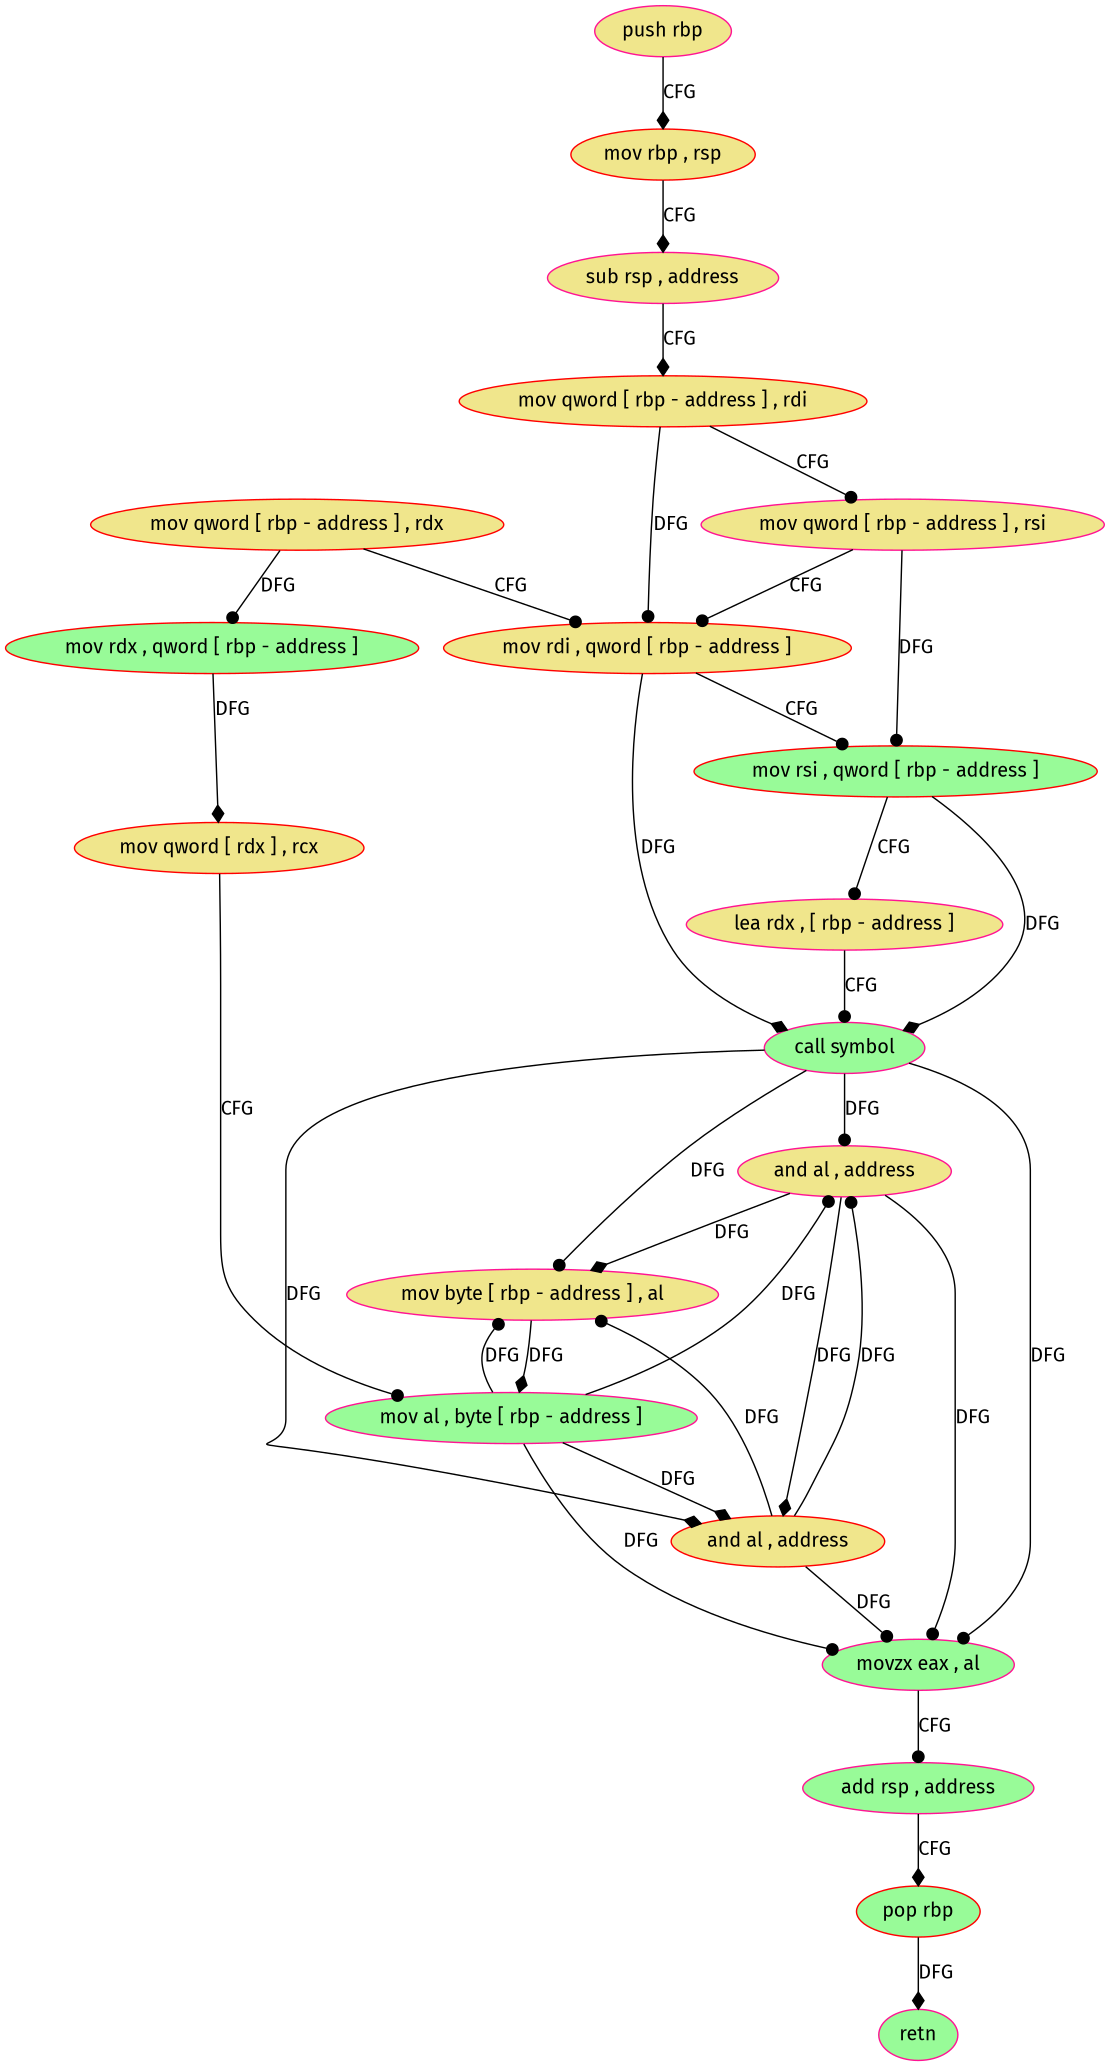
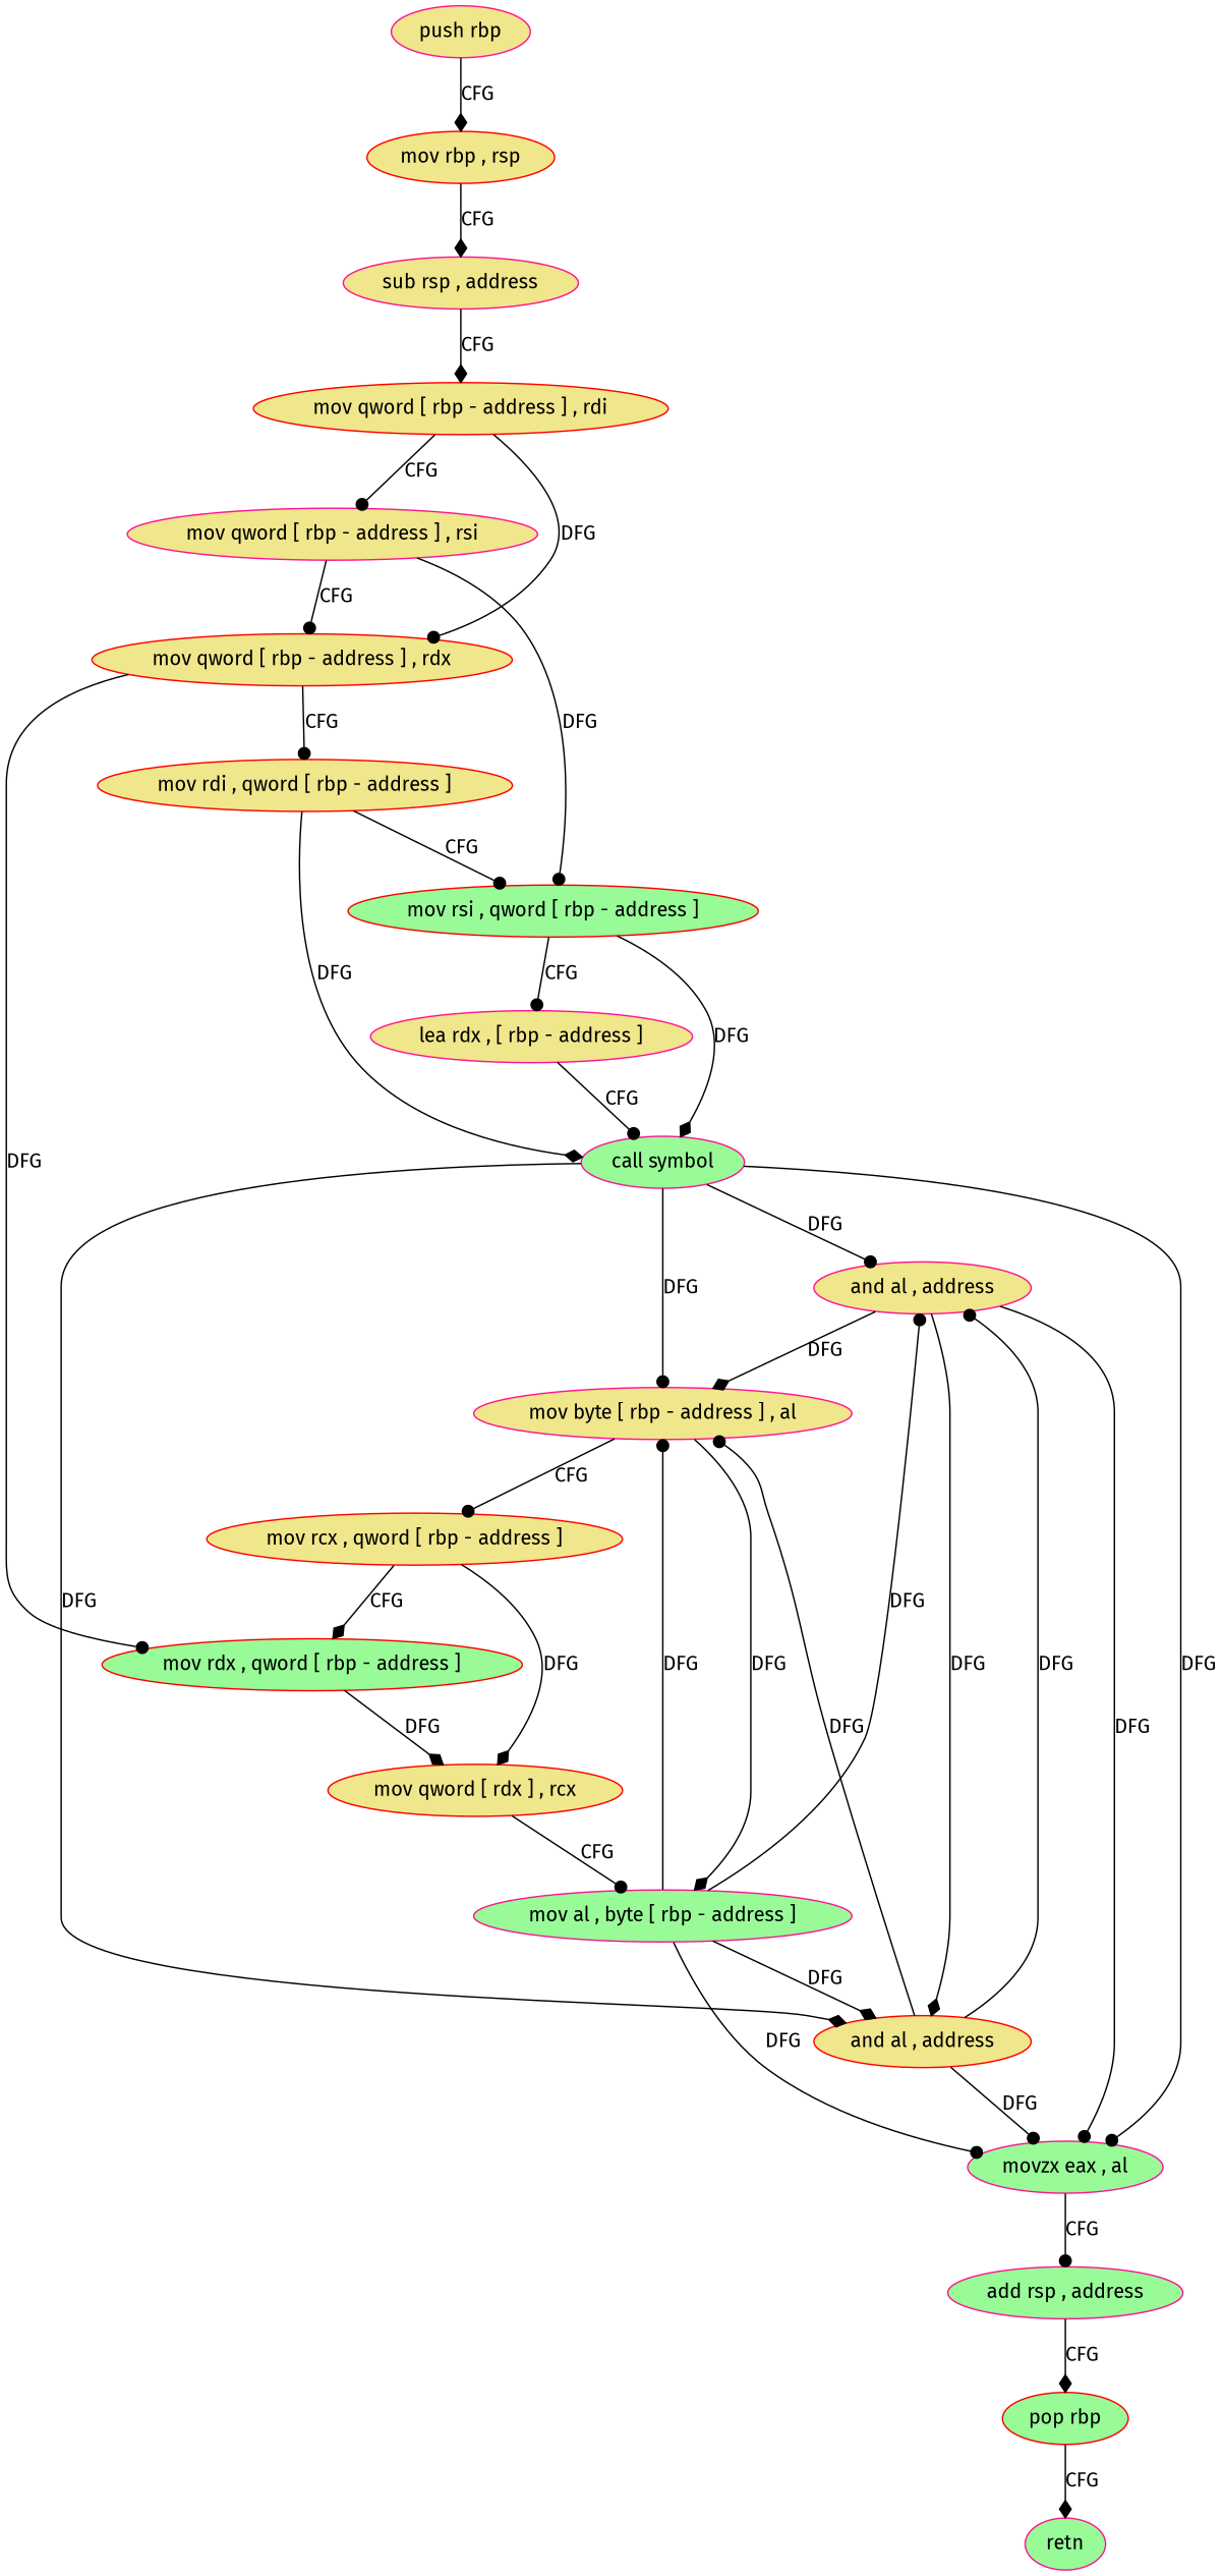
  digraph {
    fontname="Fira Sans"
    node [color=deeppink fillcolor=khaki fontname="Fira Sans" style=filled]
    edge [arrowhead=dot fontname="Fira Sans"]
    n1 [label="push rbp"]
    n2 [color=red label="mov rbp , rsp"]
    n3 [label="sub rsp , address"]
    n4 [color=red label="mov qword [ rbp - address ] , rdi"]
    n5 [label="mov qword [ rbp - address ] , rsi"]
    n6 [color=red label="mov rdi , qword [ rbp - address ]"]
    n7 [color=red label="mov qword [ rbp - address ] , rdx"]
    n8 [color=red fillcolor=palegreen label="mov rsi , qword [ rbp - address ]"]
    n9 [fillcolor=palegreen label="call symbol"]
    n10 [color=red fillcolor=palegreen label="mov rdx , qword [ rbp - address ]"]
    n11 [label="lea rdx , [ rbp - address ]"]
    n12 [color=red label="mov qword [ rdx ] , rcx"]
    n13 [label="and al , address"]
    n14 [label="mov byte [ rbp - address ] , al"]
    n15 [color=red label="and al , address"]
    n16 [fillcolor=palegreen label="movzx eax , al"]
+   n17 [color=red label="mov rcx , qword [ rbp - address ]"]
    n18 [fillcolor=palegreen label="mov al , byte [ rbp - address ]"]
    n19 [fillcolor=palegreen label="add rsp , address"]
    n20 [color=red fillcolor=palegreen label="pop rbp"]
    n21 [fillcolor=palegreen label=retn]
    n1 -> n2 [arrowhead=diamond label=CFG]
    n2 -> n3 [arrowhead=diamond label=CFG]
    n3 -> n4 [arrowhead=diamond label=CFG]
    n4 -> n5 [label=CFG]
-   n4 -> n6 [label=DFG]
-   n5 -> n6 [label=CFG]
+   n4 -> n7 [label=DFG]
+   n5 -> n7 [label=CFG]
    n5 -> n8 [label=DFG]
    n6 -> n8 [label=CFG]
    n6 -> n9 [arrowhead=diamond label=DFG]
    n7 -> n6 [label=CFG]
    n7 -> n10 [label=DFG]
    n8 -> n9 [arrowhead=diamond label=DFG]
    n8 -> n11 [label=CFG]
    n9 -> n13 [label=DFG]
    n9 -> n14 [label=DFG]
    n9 -> n15 [arrowhead=diamond label=DFG]
    n9 -> n16 [label=DFG]
    n10 -> n12 [arrowhead=diamond label=DFG]
    n11 -> n9 [label=CFG]
    n12 -> n18 [label=CFG]
    n13 -> n14 [arrowhead=diamond label=DFG]
    n13 -> n15 [arrowhead=diamond label=DFG]
    n13 -> n16 [label=DFG]
+   n14 -> n17 [label=CFG]
    n14 -> n18 [arrowhead=diamond label=DFG]
    n15 -> n13 [label=DFG]
    n15 -> n14 [label=DFG]
    n15 -> n16 [label=DFG]
    n16 -> n19 [label=CFG]
+   n17 -> n10 [arrowhead=diamond label=CFG]
+   n17 -> n12 [arrowhead=diamond label=DFG]
    n18 -> n13 [label=DFG]
    n18 -> n14 [label=DFG]
    n18 -> n15 [arrowhead=diamond label=DFG]
    n18 -> n16 [label=DFG]
    n19 -> n20 [arrowhead=diamond label=CFG]
-   n20 -> n21 [arrowhead=diamond label=DFG]
+   n20 -> n21 [arrowhead=diamond label=CFG]
  }
